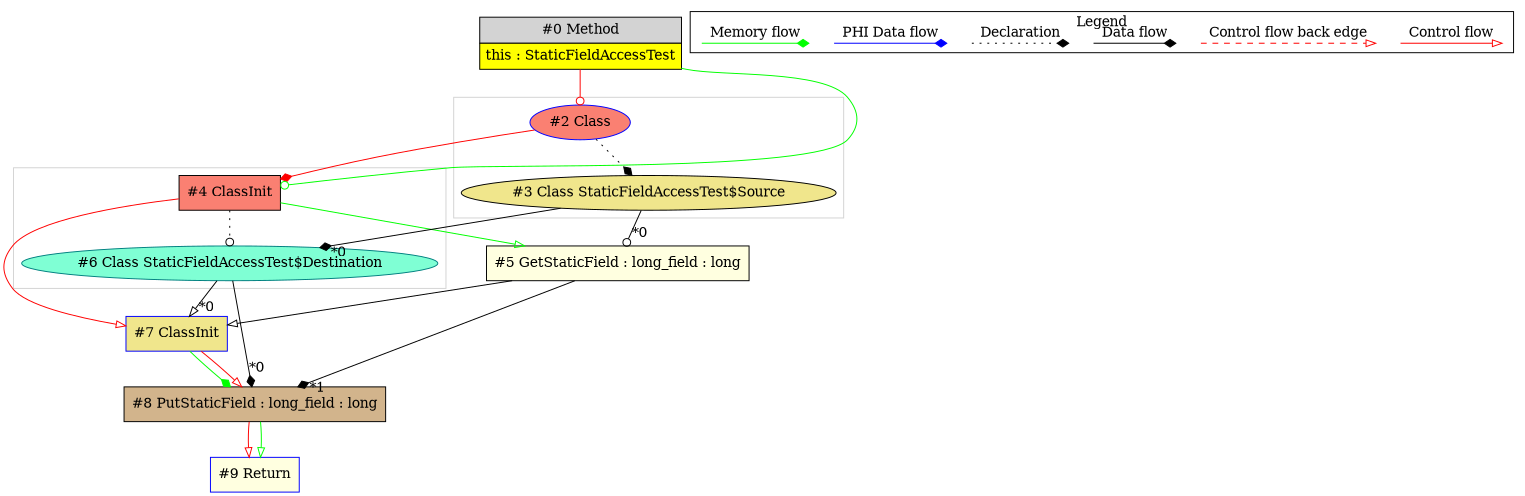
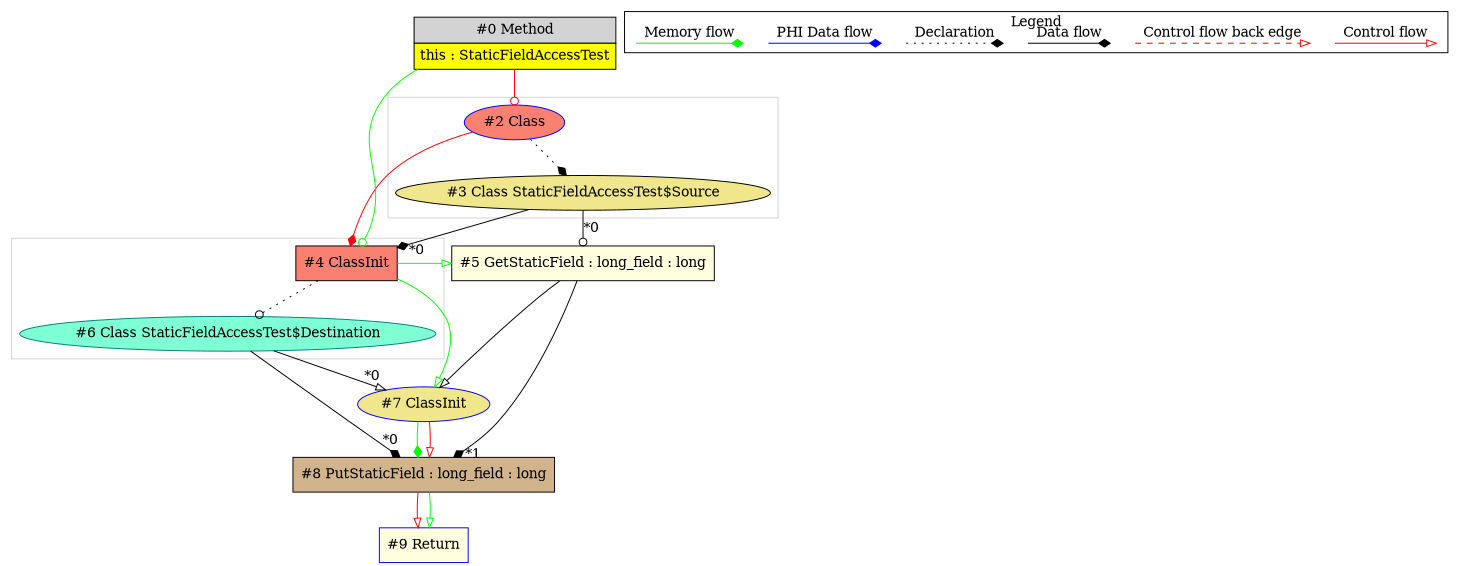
  digraph {
    ordering=in
    node [shape=point style=invis]
    edge [arrowhead=diamond labeldistance=2]
    n1 [color=black fillcolor=salmon label="#4 ClassInit" shape=box style=filled]
    n2 [color=teal fillcolor=aquamarine label="#6 Class StaticFieldAccessTest$Destination" shape=ellipse style=filled]
    n3 [color=blue fillcolor=salmon label="#2 Class" shape=ellipse style=filled]
    n4 [color=black fillcolor=khaki label="#3 Class StaticFieldAccessTest$Source" shape=ellipse style=filled]
    c0
    c1
    c2
    c3
    d0
    d1
    d2
    d3
    d4
    d5
    d6
    d7
    n17 [color=black fillcolor=lightyellow label="#5 GetStaticField : long_field : long" shape=box style=filled]
-   n18 [color=blue fillcolor=khaki label="#7 ClassInit" shape=box style=filled]
+   n18 [color=blue fillcolor=khaki label="#7 ClassInit" shape=ellipse style=filled]
    n19 [color=black fillcolor=tan label="#8 PutStaticField : long_field : long" shape=box style=filled]
    n20 [fillcolor=lightgrey label=<<table border="0" cellborder="1" cellspacing="0" cellpadding="5"><tr><td colspan="1">#0 Method</td></tr><tr><td port="prj1" bgcolor="yellow">this : StaticFieldAccessTest</td></tr></table>> margin=0 shape=none style=filled]
    n21 [color=blue fillcolor=lightyellow label="#9 Return" shape=box style=filled]
    subgraph cluster_1 {
      color=lightgray
      n1
      n2
    }
    subgraph cluster_2 {
      color=lightgray
      n3
      n4
    }
    subgraph cluster_3 {
      label=Legend
      subgraph sub_4 {
        label=Legend
        rank=same
        c0
        c1
        c2
        c3
        d0
        d1
        d2
        d3
        d4
        d5
        d6
        d7
      }
    }
    n1 -> n2 [arrowhead=odot style=dotted labeldistance=""]
    n1 -> n17 [arrowhead=onormal color=green constraint=false]
-   n1 -> n18 [arrowhead=onormal color=red fontcolor=red]
+   n1 -> n18 [arrowhead=onormal color=green fontcolor=red]
    n2 -> n18 [arrowhead=onormal headlabel="*0"]
    n2 -> n19 [headlabel="*0"]
    n3 -> n1 [color=red fontcolor=red]
    n3 -> n4 [style=dotted labeldistance=""]
-   n4 -> n2 [headlabel="*0"]
+   n4 -> n1 [headlabel="*0"]
    n4 -> n17 [arrowhead=odot headlabel="*0"]
    c0 -> c1 [arrowhead=onormal color=red label="Control flow" style=solid labeldistance=""]
    c2 -> c3 [arrowhead=onormal color=red label="Control flow back edge" style=dashed labeldistance=""]
    d0 -> d1 [label="Data flow" labeldistance=""]
    d2 -> d3 [label=Declaration style=dotted labeldistance=""]
    d4 -> d5 [color=blue label="PHI Data flow" labeldistance=""]
    d6 -> d7 [color=green label="Memory flow" labeldistance=""]
    n17 -> n18 [arrowhead=onormal color=black constraint=false]
    n17 -> n19 [headlabel="*1"]
    n18 -> n19 [color=green constraint=false]
    n18 -> n19 [arrowhead=onormal color=red fontcolor=red]
    n19 -> n21 [arrowhead=onormal color=red fontcolor=red]
    n19 -> n21 [arrowhead=onormal color=green constraint=false]
    n20 -> n1 [arrowhead=odot color=green constraint=false]
    n20 -> n3 [arrowhead=odot color=red fontcolor=red]
  }
